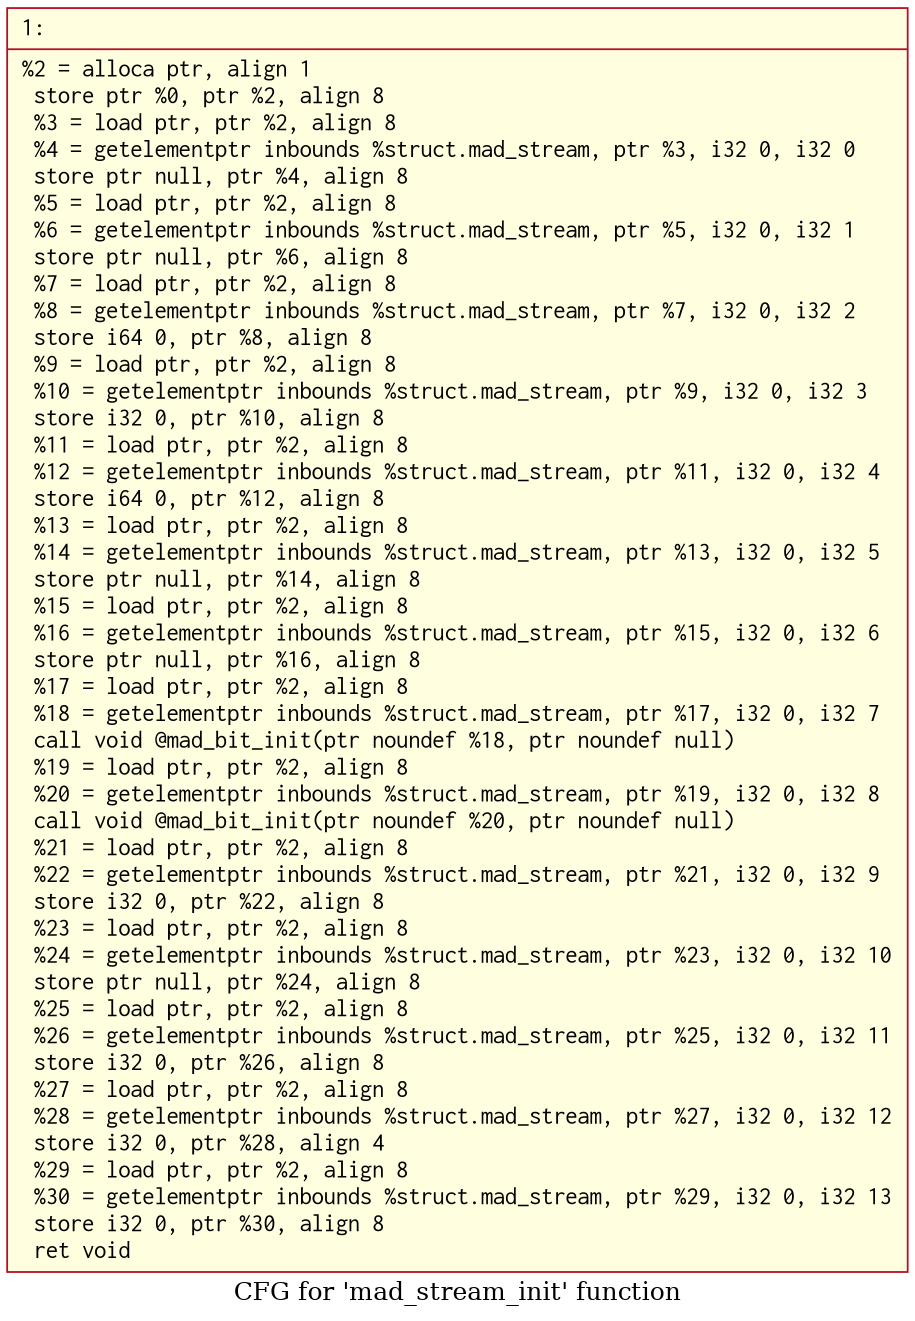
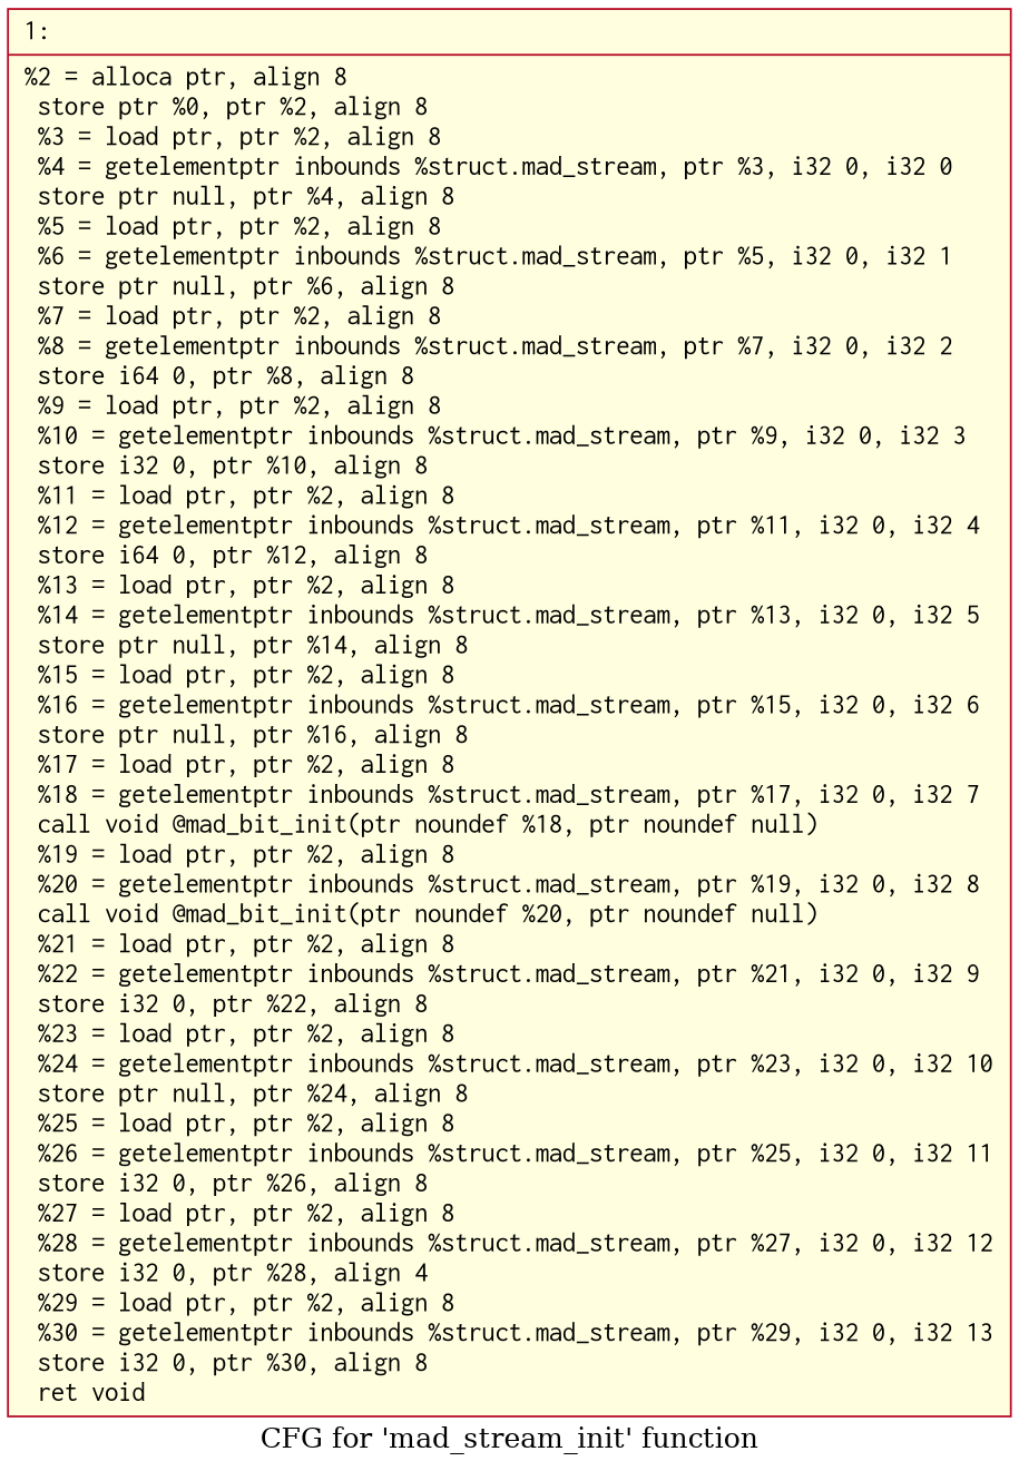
  digraph {
    label="CFG for 'mad_stream_init' function"
-   n1 [color="#b70d28ff" fillcolor=lightyellow fontname=Courier label="{1:\l|  %2 = alloca ptr, align 1\l  store ptr %0, ptr %2, align 8\l  %3 = load ptr, ptr %2, align 8\l  %4 = getelementptr inbounds %struct.mad_stream, ptr %3, i32 0, i32 0\l  store ptr null, ptr %4, align 8\l  %5 = load ptr, ptr %2, align 8\l  %6 = getelementptr inbounds %struct.mad_stream, ptr %5, i32 0, i32 1\l  store ptr null, ptr %6, align 8\l  %7 = load ptr, ptr %2, align 8\l  %8 = getelementptr inbounds %struct.mad_stream, ptr %7, i32 0, i32 2\l  store i64 0, ptr %8, align 8\l  %9 = load ptr, ptr %2, align 8\l  %10 = getelementptr inbounds %struct.mad_stream, ptr %9, i32 0, i32 3\l  store i32 0, ptr %10, align 8\l  %11 = load ptr, ptr %2, align 8\l  %12 = getelementptr inbounds %struct.mad_stream, ptr %11, i32 0, i32 4\l  store i64 0, ptr %12, align 8\l  %13 = load ptr, ptr %2, align 8\l  %14 = getelementptr inbounds %struct.mad_stream, ptr %13, i32 0, i32 5\l  store ptr null, ptr %14, align 8\l  %15 = load ptr, ptr %2, align 8\l  %16 = getelementptr inbounds %struct.mad_stream, ptr %15, i32 0, i32 6\l  store ptr null, ptr %16, align 8\l  %17 = load ptr, ptr %2, align 8\l  %18 = getelementptr inbounds %struct.mad_stream, ptr %17, i32 0, i32 7\l  call void @mad_bit_init(ptr noundef %18, ptr noundef null)\l  %19 = load ptr, ptr %2, align 8\l  %20 = getelementptr inbounds %struct.mad_stream, ptr %19, i32 0, i32 8\l  call void @mad_bit_init(ptr noundef %20, ptr noundef null)\l  %21 = load ptr, ptr %2, align 8\l  %22 = getelementptr inbounds %struct.mad_stream, ptr %21, i32 0, i32 9\l  store i32 0, ptr %22, align 8\l  %23 = load ptr, ptr %2, align 8\l  %24 = getelementptr inbounds %struct.mad_stream, ptr %23, i32 0, i32 10\l  store ptr null, ptr %24, align 8\l  %25 = load ptr, ptr %2, align 8\l  %26 = getelementptr inbounds %struct.mad_stream, ptr %25, i32 0, i32 11\l  store i32 0, ptr %26, align 8\l  %27 = load ptr, ptr %2, align 8\l  %28 = getelementptr inbounds %struct.mad_stream, ptr %27, i32 0, i32 12\l  store i32 0, ptr %28, align 4\l  %29 = load ptr, ptr %2, align 8\l  %30 = getelementptr inbounds %struct.mad_stream, ptr %29, i32 0, i32 13\l  store i32 0, ptr %30, align 8\l  ret void\l}" shape=record style=filled]
+   n1 [color="#b70d28ff" fillcolor=lightyellow fontname=Courier label="{1:\l|  %2 = alloca ptr, align 8\l  store ptr %0, ptr %2, align 8\l  %3 = load ptr, ptr %2, align 8\l  %4 = getelementptr inbounds %struct.mad_stream, ptr %3, i32 0, i32 0\l  store ptr null, ptr %4, align 8\l  %5 = load ptr, ptr %2, align 8\l  %6 = getelementptr inbounds %struct.mad_stream, ptr %5, i32 0, i32 1\l  store ptr null, ptr %6, align 8\l  %7 = load ptr, ptr %2, align 8\l  %8 = getelementptr inbounds %struct.mad_stream, ptr %7, i32 0, i32 2\l  store i64 0, ptr %8, align 8\l  %9 = load ptr, ptr %2, align 8\l  %10 = getelementptr inbounds %struct.mad_stream, ptr %9, i32 0, i32 3\l  store i32 0, ptr %10, align 8\l  %11 = load ptr, ptr %2, align 8\l  %12 = getelementptr inbounds %struct.mad_stream, ptr %11, i32 0, i32 4\l  store i64 0, ptr %12, align 8\l  %13 = load ptr, ptr %2, align 8\l  %14 = getelementptr inbounds %struct.mad_stream, ptr %13, i32 0, i32 5\l  store ptr null, ptr %14, align 8\l  %15 = load ptr, ptr %2, align 8\l  %16 = getelementptr inbounds %struct.mad_stream, ptr %15, i32 0, i32 6\l  store ptr null, ptr %16, align 8\l  %17 = load ptr, ptr %2, align 8\l  %18 = getelementptr inbounds %struct.mad_stream, ptr %17, i32 0, i32 7\l  call void @mad_bit_init(ptr noundef %18, ptr noundef null)\l  %19 = load ptr, ptr %2, align 8\l  %20 = getelementptr inbounds %struct.mad_stream, ptr %19, i32 0, i32 8\l  call void @mad_bit_init(ptr noundef %20, ptr noundef null)\l  %21 = load ptr, ptr %2, align 8\l  %22 = getelementptr inbounds %struct.mad_stream, ptr %21, i32 0, i32 9\l  store i32 0, ptr %22, align 8\l  %23 = load ptr, ptr %2, align 8\l  %24 = getelementptr inbounds %struct.mad_stream, ptr %23, i32 0, i32 10\l  store ptr null, ptr %24, align 8\l  %25 = load ptr, ptr %2, align 8\l  %26 = getelementptr inbounds %struct.mad_stream, ptr %25, i32 0, i32 11\l  store i32 0, ptr %26, align 8\l  %27 = load ptr, ptr %2, align 8\l  %28 = getelementptr inbounds %struct.mad_stream, ptr %27, i32 0, i32 12\l  store i32 0, ptr %28, align 4\l  %29 = load ptr, ptr %2, align 8\l  %30 = getelementptr inbounds %struct.mad_stream, ptr %29, i32 0, i32 13\l  store i32 0, ptr %30, align 8\l  ret void\l}" shape=record style=filled]
  }
